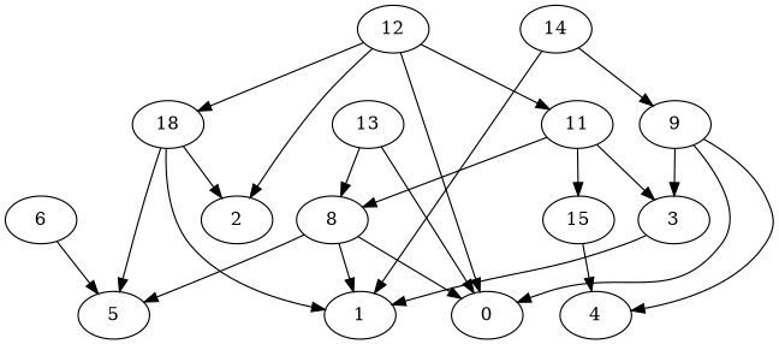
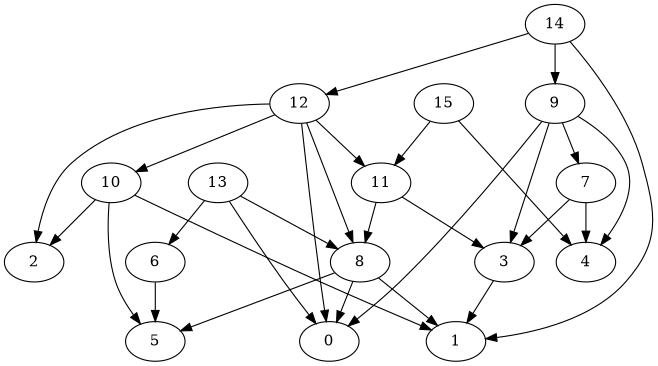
  digraph {
    node [Weight=9]
    edge [Weight=47]
    12 [Weight=10]
    14
    9 [Weight=3]
    1 [Weight=2]
    0
    11 [Weight=7]
-   10 [Weight=3 label=18]
+   10 [Weight=3]
    8 [Weight=7]
    2 [Weight=4]
    4 [Weight=3]
+   7 [Weight=10]
    3
    5 [Weight=5]
    15 [Weight=5]
    13 [Weight=4]
    6 [Weight=5]
    12 -> 0 [Weight=42]
    12 -> 11
    12 -> 10 [Weight=10]
+   12 -> 8 [Weight=36]
    12 -> 2 [Weight=36]
+   14 -> 12 [Weight=21]
    14 -> 9
    14 -> 1
    9 -> 0 [Weight=31]
    9 -> 4 [Weight=31]
+   9 -> 7
    9 -> 3
    11 -> 8 [Weight=21]
    11 -> 3
    10 -> 1
    10 -> 2 [Weight=52]
    10 -> 5 [Weight=10]
    8 -> 1 [Weight=36]
    8 -> 0 [Weight=26]
    8 -> 5 [Weight=21]
+   7 -> 4 [Weight=42]
+   7 -> 3 [Weight=10]
    3 -> 1 [Weight=26]
-   11 -> 15 [Weight=21]
+   15 -> 11 [Weight=21]
    15 -> 4 [Weight=31]
    13 -> 0 [Weight=31]
    13 -> 8 [Weight=16]
+   13 -> 6 [Weight=42]
    6 -> 5 [Weight=31]
  }
